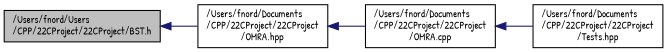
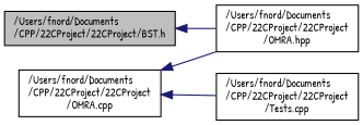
  digraph {
    fontname="Patrick Hand"
    rankdir=LR
    node [color=black fillcolor=white fontname="Patrick Hand" fontsize=10 shape=record style=filled]
    edge [color=midnightblue dir=back fontname="Patrick Hand" fontsize=10 labelfontname=Helvetica labelfontsize=10 style=solid]
-   n1 [fillcolor=grey75 fontcolor=black height=0.2 label="/Users/fnord/Users\l/CPP/22CProject/22CProject/BST.h" width=0.4]
+   n1 [fillcolor=grey75 fontcolor=black height=0.2 label="/Users/fnord/Documents\l/CPP/22CProject/22CProject/BST.h" width=0.4]
    n2 [height=0.2 label="/Users/fnord/Documents\l/CPP/22CProject/22CProject\l/OMRA.hpp" width=0.4]
    n3 [height=0.2 label="/Users/fnord/Documents\l/CPP/22CProject/22CProject\l/OMRA.cpp" width=0.4]
-   n4 [height=0.2 label="/Users/fnord/Documents\l/CPP/22CProject/22CProject\l/Tests.hpp" width=0.4]
+   n4 [height=0.2 label="/Users/fnord/Documents\l/CPP/22CProject/22CProject\l/Tests.cpp" width=0.4]
    n1 -> n2
-   n2 -> n3
+   n3 -> n2
    n3 -> n4
  }
